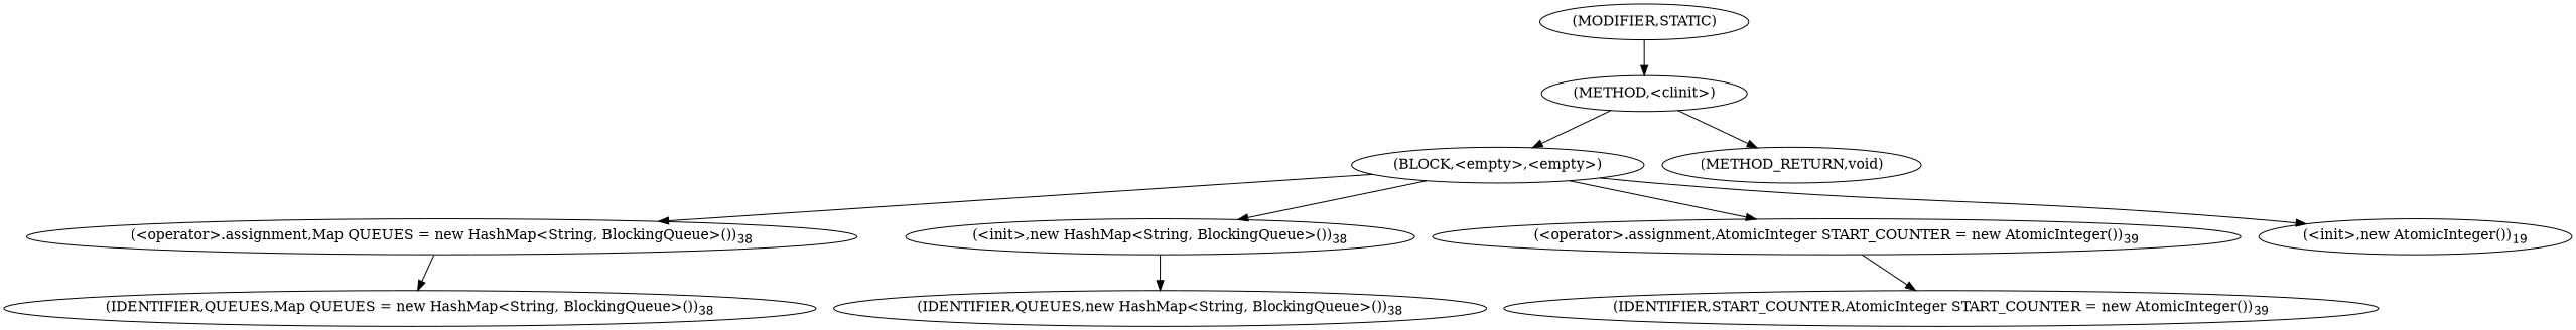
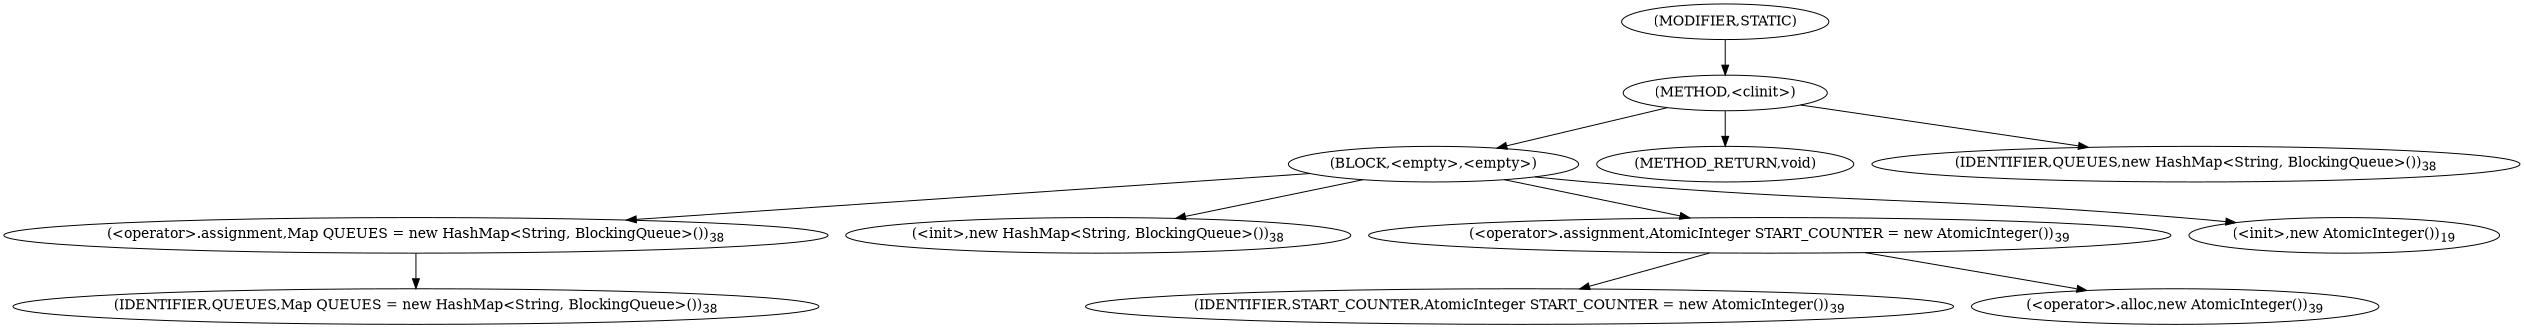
  digraph {
    n1 [label=<(METHOD,&lt;clinit&gt;)>]
    n2 [label=<(BLOCK,&lt;empty&gt;,&lt;empty&gt;)>]
    n3 [label=<(METHOD_RETURN,void)>]
    n4 [label=<(&lt;operator&gt;.assignment,Map QUEUES = new HashMap&lt;String, BlockingQueue&gt;())<SUB>38</SUB>>]
    n5 [label=<(&lt;init&gt;,new HashMap&lt;String, BlockingQueue&gt;())<SUB>38</SUB>>]
    n6 [label=<(&lt;operator&gt;.assignment,AtomicInteger START_COUNTER = new AtomicInteger())<SUB>39</SUB>>]
    n7 [label=<(&lt;init&gt;,new AtomicInteger())<SUB>19</SUB>>]
    n8 [label=<(MODIFIER,STATIC)>]
    n9 [label=<(IDENTIFIER,QUEUES,Map QUEUES = new HashMap&lt;String, BlockingQueue&gt;())<SUB>38</SUB>>]
    n10 [label=<(IDENTIFIER,QUEUES,new HashMap&lt;String, BlockingQueue&gt;())<SUB>38</SUB>>]
    n11 [label=<(IDENTIFIER,START_COUNTER,AtomicInteger START_COUNTER = new AtomicInteger())<SUB>39</SUB>>]
+   n12 [label=<(&lt;operator&gt;.alloc,new AtomicInteger())<SUB>39</SUB>>]
    n1 -> n2
    n1 -> n3
    n2 -> n4
    n2 -> n5
    n2 -> n6
    n2 -> n7
    n4 -> n9
-   n5 -> n10
+   n1 -> n10
    n6 -> n11
+   n6 -> n12
    n8 -> n1
  }
